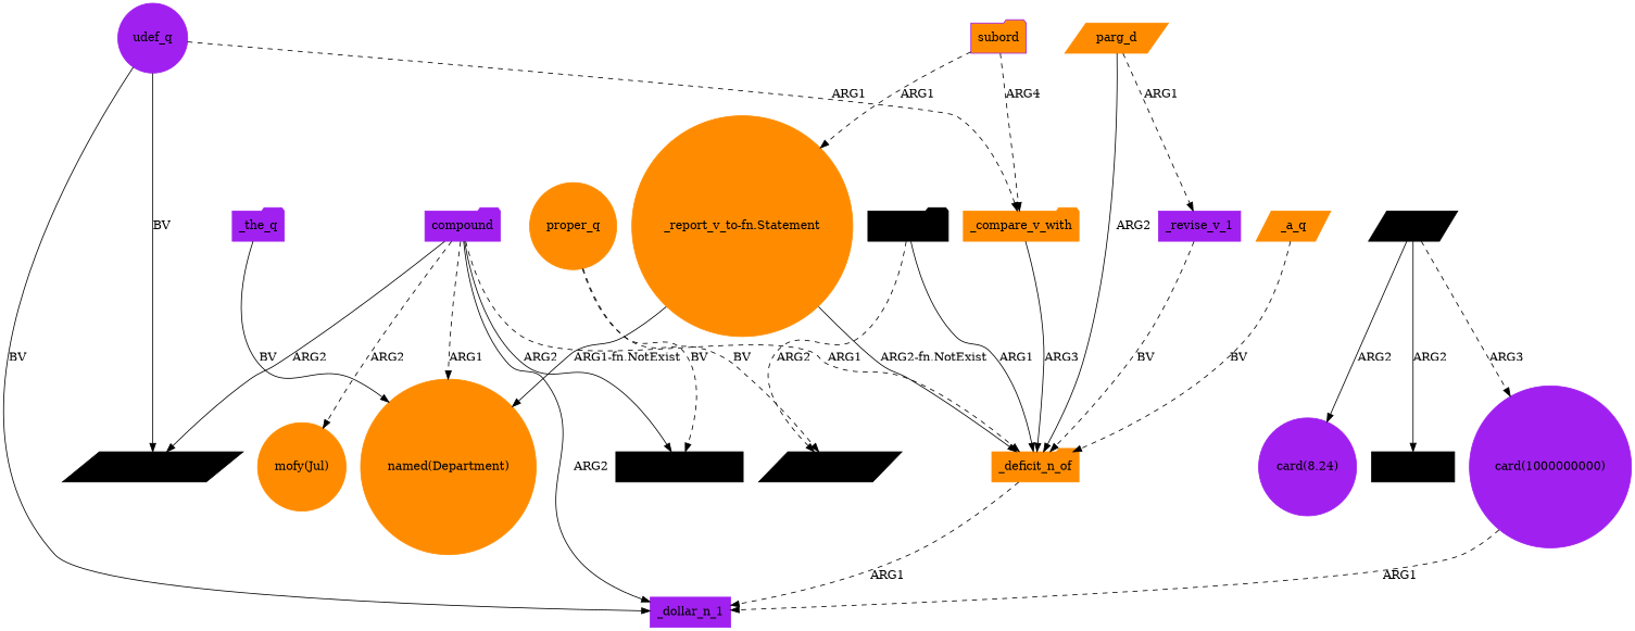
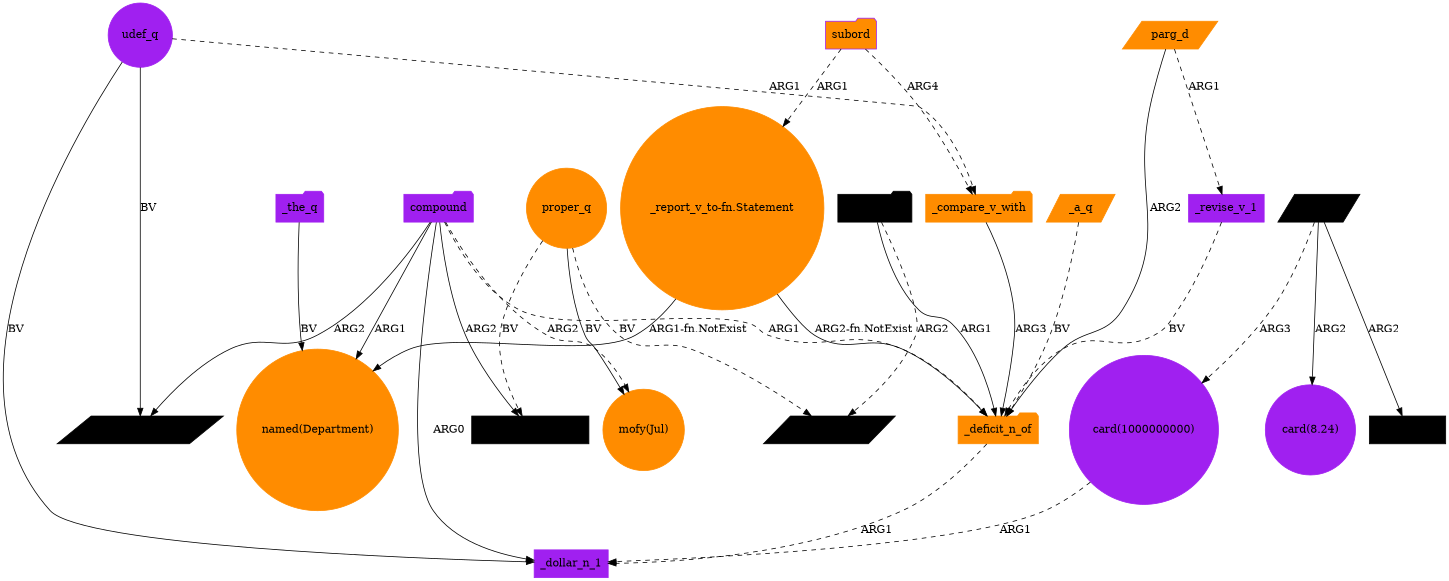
  digraph {
    node [color=purple shape=circle style=filled]
    edge [style=dashed]
    "named_n(US)" [color=black shape=parallelogram]
    udef_q
    _dollar_n_1 [shape=box]
    _compare_v_with [color=darkorange shape=folder]
    parg_d [color=darkorange shape=parallelogram]
    _revise_v_1 [shape=box]
    _deficit_n_of [color=darkorange shape=folder]
    proper_q [color=darkorange]
    "mofy(Jul)" [color=darkorange]
    "mofy(Aug)" [color=black shape=parallelogram]
    "named(Commerce)" [color=black shape=box]
    subord [fillcolor=darkorange shape=folder]
    "_report_v_to-fn.Statement" [color=darkorange]
    "named(Department)" [color=darkorange]
    compound [shape=folder]
    times [color=black shape=parallelogram]
    "card(1000000000)"
    "card(8.24)"
    "card(10.77)" [color=black shape=box]
    _in_p_temp [color=black shape=folder]
    _a_q [color=darkorange shape=parallelogram]
    _the_q [shape=folder]
    udef_q -> "named_n(US)" [label=BV style=solid]
    udef_q -> _dollar_n_1 [label=BV style=solid]
    udef_q -> _compare_v_with [label=ARG1]
    _compare_v_with -> _deficit_n_of [label=ARG3 style=solid]
    parg_d -> _revise_v_1 [label=ARG1]
    parg_d -> _deficit_n_of [label=ARG2 style=solid]
    _revise_v_1 -> _deficit_n_of [label=BV]
    _deficit_n_of -> _dollar_n_1 [label=ARG1]
+   proper_q -> "mofy(Jul)" [label=BV style=solid]
    proper_q -> "mofy(Aug)" [label=BV]
    proper_q -> "named(Commerce)" [label=BV]
    subord -> _compare_v_with [label=ARG4]
    subord -> "_report_v_to-fn.Statement" [label=ARG1]
    "_report_v_to-fn.Statement" -> _deficit_n_of [label="ARG2-fn.NotExist" style=solid]
    "_report_v_to-fn.Statement" -> "named(Department)" [label="ARG1-fn.NotExist" style=solid]
    compound -> "named_n(US)" [label=ARG2 style=solid]
-   compound -> _dollar_n_1 [label=ARG2 style=solid]
+   compound -> _dollar_n_1 [label=ARG0 style=solid]
    compound -> _deficit_n_of [label=ARG1]
    compound -> "mofy(Jul)" [label=ARG2]
    compound -> "named(Commerce)" [label=ARG2 style=solid]
-   compound -> "named(Department)" [label=ARG1]
+   compound -> "named(Department)" [label=ARG1 style=solid]
    times -> "card(1000000000)" [label=ARG3]
    times -> "card(8.24)" [label=ARG2 style=solid]
    times -> "card(10.77)" [label=ARG2 style=solid]
    "card(1000000000)" -> _dollar_n_1 [label=ARG1]
    _in_p_temp -> _deficit_n_of [label=ARG1 style=solid]
    _in_p_temp -> "mofy(Aug)" [label=ARG2]
    _a_q -> _deficit_n_of [label=BV]
    _the_q -> "named(Department)" [label=BV style=solid]
  }
